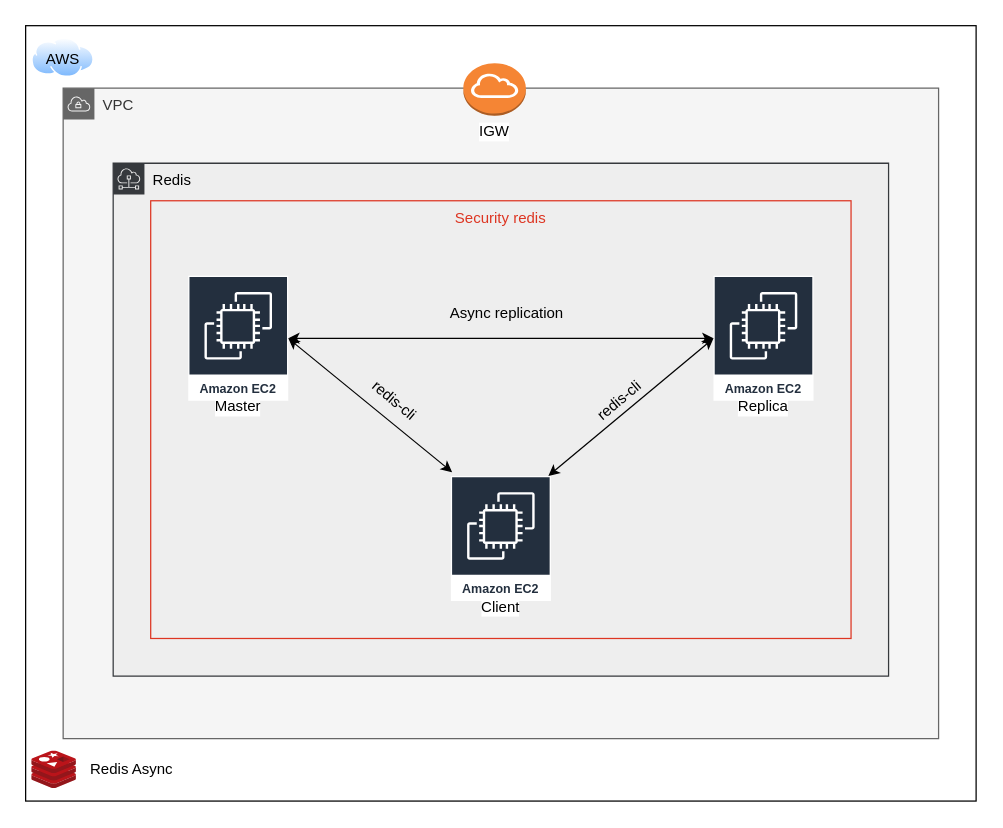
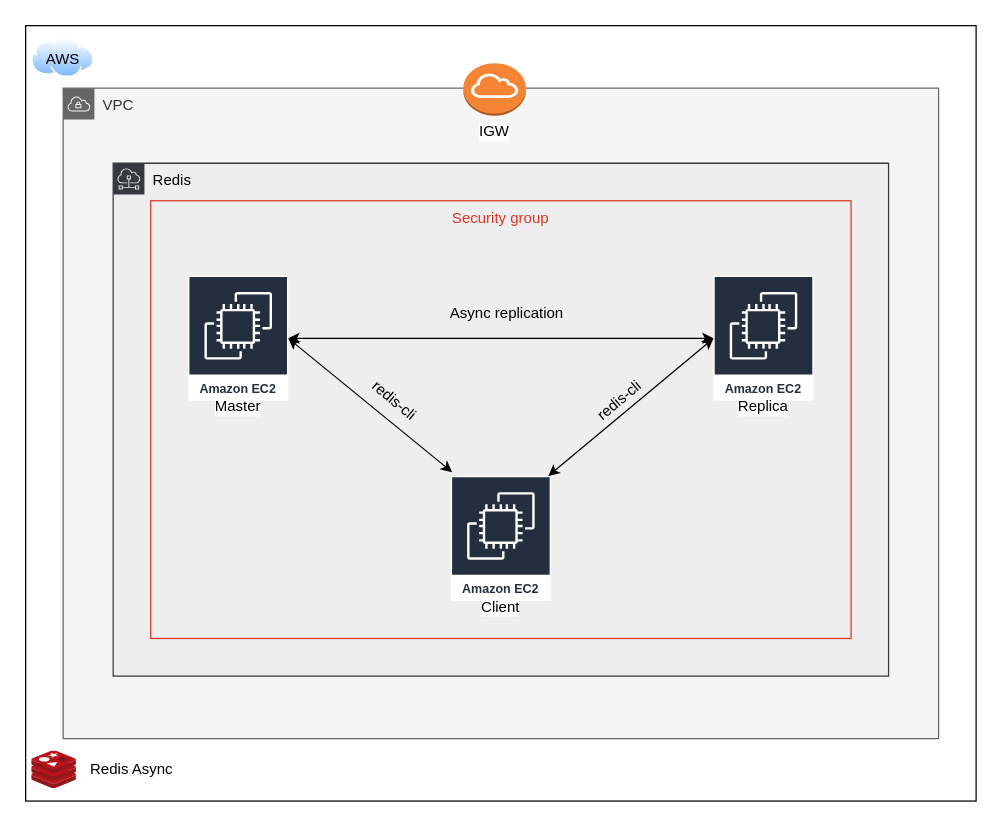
  <mxCell id="0" />
  <mxCell id="1" parent="0" />
  <mxCell id="2" value="" style="rounded=0;whiteSpace=wrap;html=1;labelBackgroundColor=#CCCCCC;" vertex="1" parent="1"><mxGeometry x="20" y="20" width="760" height="620" as="geometry" /></mxCell>
  <mxCell id="3" value="VPC" style="sketch=0;outlineConnect=0;html=1;whiteSpace=wrap;fontSize=12;fontStyle=0;shape=mxgraph.aws4.group;grIcon=mxgraph.aws4.group_vpc;verticalAlign=top;align=left;spacingLeft=30;dashed=0;labelBackgroundColor=none;fillColor=#f5f5f5;fontColor=#333333;strokeColor=#666666;" vertex="1" parent="1"><mxGeometry x="50" y="70" width="700" height="520" as="geometry" /></mxCell>
  <mxCell id="4" value="Redis" style="sketch=0;outlineConnect=0;html=1;whiteSpace=wrap;fontSize=12;fontStyle=0;shape=mxgraph.aws4.group;grIcon=mxgraph.aws4.group_subnet;verticalAlign=top;align=left;spacingLeft=30;dashed=0;fillColor=#eeeeee;strokeColor=#36393d;" vertex="1" parent="1"><mxGeometry x="90" y="130" width="620" height="410" as="geometry" /></mxCell>
  <mxCell id="5" value="Amazon EC2" style="sketch=0;outlineConnect=0;fontColor=#232F3E;gradientColor=none;strokeColor=#ffffff;fillColor=#232F3E;dashed=0;verticalLabelPosition=middle;verticalAlign=bottom;align=center;html=1;whiteSpace=wrap;fontSize=10;fontStyle=1;spacing=3;shape=mxgraph.aws4.productIcon;prIcon=mxgraph.aws4.ec2;" vertex="1" parent="1"><mxGeometry x="360" y="380" width="80" height="100" as="geometry" /></mxCell>
  <mxCell id="6" value="Amazon EC2" style="sketch=0;outlineConnect=0;fontColor=#232F3E;gradientColor=none;strokeColor=#ffffff;fillColor=#232F3E;dashed=0;verticalLabelPosition=middle;verticalAlign=bottom;align=center;html=1;whiteSpace=wrap;fontSize=10;fontStyle=1;spacing=3;shape=mxgraph.aws4.productIcon;prIcon=mxgraph.aws4.ec2;" vertex="1" parent="1"><mxGeometry x="570" y="220" width="80" height="100" as="geometry" /></mxCell>
  <mxCell id="7" value="Amazon EC2" style="sketch=0;outlineConnect=0;fontColor=#232F3E;gradientColor=none;strokeColor=#ffffff;fillColor=#232F3E;dashed=0;verticalLabelPosition=middle;verticalAlign=bottom;align=center;html=1;whiteSpace=wrap;fontSize=10;fontStyle=1;spacing=3;shape=mxgraph.aws4.productIcon;prIcon=mxgraph.aws4.ec2;" vertex="1" parent="1"><mxGeometry x="150" y="220" width="80" height="100" as="geometry" /></mxCell>
  <mxCell id="8" value="Master" style="text;html=1;align=center;verticalAlign=middle;whiteSpace=wrap;rounded=0;labelBackgroundColor=default;" vertex="1" parent="1"><mxGeometry x="160" y="310" width="60" height="30" as="geometry" /></mxCell>
  <mxCell id="9" value="Replica" style="text;html=1;align=center;verticalAlign=middle;whiteSpace=wrap;rounded=0;labelBackgroundColor=default;" vertex="1" parent="1"><mxGeometry x="580" y="310" width="60" height="30" as="geometry" /></mxCell>
  <mxCell id="10" value="Client" style="text;html=1;align=center;verticalAlign=middle;whiteSpace=wrap;rounded=0;labelBackgroundColor=default;" vertex="1" parent="1"><mxGeometry x="370" y="470" width="60" height="30" as="geometry" /></mxCell>
  <mxCell id="11" value="" style="endArrow=classic;startArrow=classic;html=1;rounded=0;" edge="1" parent="1" source="7" target="6"><mxGeometry width="50" height="50" relative="1" as="geometry"><mxPoint x="380" y="330" as="sourcePoint" /><mxPoint x="430" y="280" as="targetPoint" /></mxGeometry></mxCell>
  <mxCell id="12" value="" style="endArrow=classic;startArrow=classic;html=1;rounded=0;entryX=0.013;entryY=-0.03;entryDx=0;entryDy=0;entryPerimeter=0;" edge="1" parent="1" target="5"><mxGeometry width="50" height="50" relative="1" as="geometry"><mxPoint x="230" y="270" as="sourcePoint" /><mxPoint x="430" y="280" as="targetPoint" /></mxGeometry></mxCell>
  <mxCell id="13" value="" style="endArrow=classic;startArrow=classic;html=1;rounded=0;exitX=0.975;exitY=0;exitDx=0;exitDy=0;exitPerimeter=0;" edge="1" parent="1" source="5"><mxGeometry width="50" height="50" relative="1" as="geometry"><mxPoint x="390" y="320" as="sourcePoint" /><mxPoint x="570" y="270" as="targetPoint" /></mxGeometry></mxCell>
  <mxCell id="14" value="" style="image;sketch=0;aspect=fixed;html=1;points=[];align=center;fontSize=12;image=img/lib/mscae/Cache_Redis_Product.svg;textShadow=0;" vertex="1" parent="1"><mxGeometry x="25" y="600" width="35.71" height="30" as="geometry" /></mxCell>
  <mxCell id="15" value="Redis Async" style="text;html=1;align=center;verticalAlign=middle;whiteSpace=wrap;rounded=0;" vertex="1" parent="1"><mxGeometry x="50" y="600" width="110" height="30" as="geometry" /></mxCell>
  <mxCell id="16" value="" style="image;aspect=fixed;perimeter=ellipsePerimeter;html=1;align=center;shadow=0;dashed=0;spacingTop=3;image=img/lib/active_directory/internet_cloud.svg;" vertex="1" parent="1"><mxGeometry x="25" y="30" width="50" height="31.5" as="geometry" /></mxCell>
  <mxCell id="17" value="AWS" style="text;html=1;align=center;verticalAlign=middle;whiteSpace=wrap;rounded=0;" vertex="1" parent="1"><mxGeometry x="20" y="31.5" width="60" height="30" as="geometry" /></mxCell>
  <mxCell id="18" value="" style="outlineConnect=0;dashed=0;verticalLabelPosition=bottom;verticalAlign=top;align=center;html=1;shape=mxgraph.aws3.internet_gateway;fillColor=#F58534;gradientColor=none;" vertex="1" parent="1"><mxGeometry x="370" y="50" width="50" height="42" as="geometry" /></mxCell>
  <mxCell id="19" value="IGW" style="text;html=1;align=center;verticalAlign=middle;whiteSpace=wrap;rounded=0;labelBackgroundColor=default;" vertex="1" parent="1"><mxGeometry x="365" y="90" width="60" height="30" as="geometry" /></mxCell>
- <mxCell id="20" value="Security redis" style="fillColor=none;strokeColor=#DD3522;verticalAlign=top;fontStyle=0;fontColor=#DD3522;whiteSpace=wrap;html=1;" vertex="1" parent="1"><mxGeometry x="120" y="160" width="560" height="350" as="geometry" /></mxCell>
+ <mxCell id="20" value="Security group" style="fillColor=none;strokeColor=#DD3522;verticalAlign=top;fontStyle=0;fontColor=#DD3522;whiteSpace=wrap;html=1;" vertex="1" parent="1"><mxGeometry x="120" y="160" width="560" height="350" as="geometry" /></mxCell>
  <mxCell id="21" value="Async replication" style="text;html=1;align=center;verticalAlign=middle;whiteSpace=wrap;rounded=0;" vertex="1" parent="1"><mxGeometry x="345" y="235" width="120" height="30" as="geometry" /></mxCell>
  <mxCell id="22" value="redis-cli" style="text;html=1;align=center;verticalAlign=middle;whiteSpace=wrap;rounded=0;rotation=40;" vertex="1" parent="1"><mxGeometry x="285" y="300" width="60" height="40" as="geometry" /></mxCell>
  <mxCell id="23" value="redis-cli" style="text;html=1;align=center;verticalAlign=middle;whiteSpace=wrap;rounded=0;rotation=-40;" vertex="1" parent="1"><mxGeometry x="465" y="305" width="60" height="30" as="geometry" /></mxCell>
